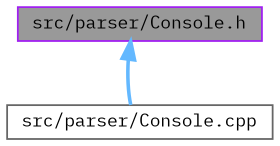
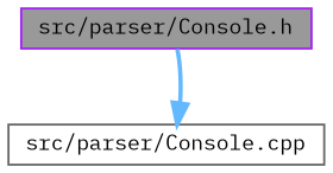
  digraph {
    fontname="IBM Plex Mono"
    node [fontname="IBM Plex Mono" fontsize=10 shape=box style=filled]
    n1 [color=purple fillcolor=grey60 fontcolor=black height=0.2 label="src/parser/Console.h" width=0.4]
    n2 [color=gray40 fillcolor=white height=0.2 label="src/parser/Console.cpp" width=0.4]
-   n1 -> n2 [color=steelblue1 dir=back fontname="IBM Plex Mono" fontsize=10 labelfontname=Helvetica labelfontsize=10 style=bold]
+   n2 -> n1 [color=steelblue1 dir=back fontname="IBM Plex Mono" fontsize=10 labelfontname=Helvetica labelfontsize=10 style=bold]
  }
